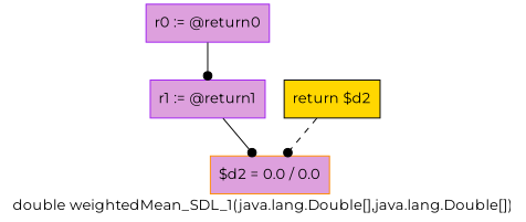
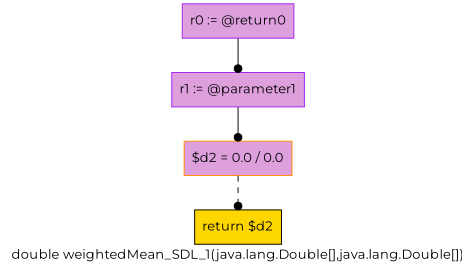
  digraph {
    fontname=Montserrat
    label="double weightedMean_SDL_1(java.lang.Double[],java.lang.Double[])"
    node [color=purple fillcolor=plum fontname=Montserrat shape=box style=filled]
    edge [arrowhead=dot fontname=Montserrat style=solid]
    n1 [label="r0 := @return0"]
-   n2 [label="r1 := @return1"]
+   n2 [label="r1 := @parameter1"]
    n3 [color=darkorange label="$d2 = 0.0 / 0.0"]
    n4 [color=black fillcolor=gold label="return $d2"]
    n1 -> n2
    n2 -> n3
-   n4 -> n3 [style=dashed]
+   n3 -> n4 [style=dashed]
  }
